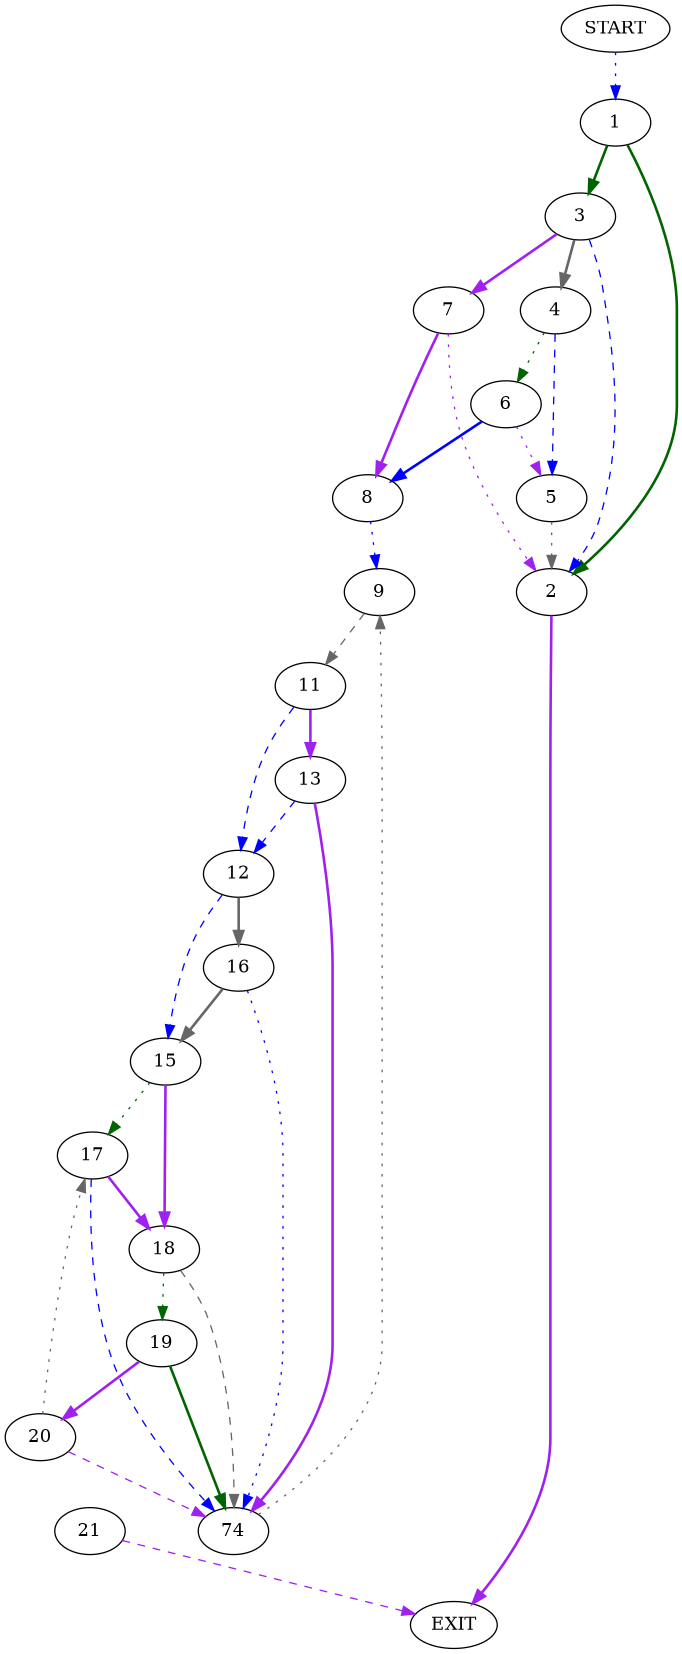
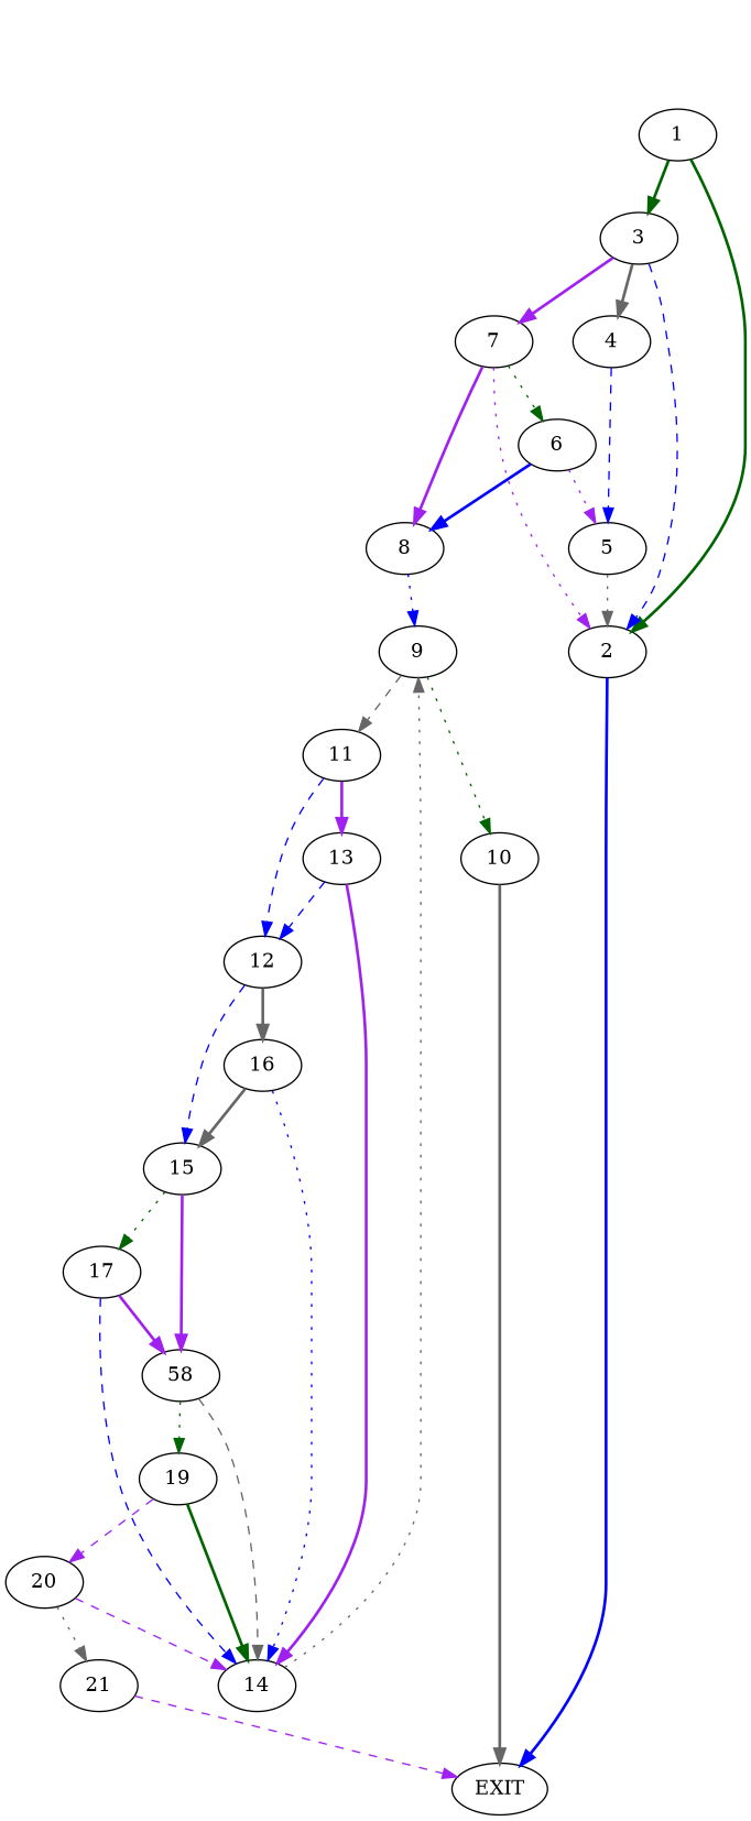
  digraph {
    edge [color=purple style=bold]
-   n1 [label=START]
    1
    2
    3
    n5 [label=EXIT]
    4
    7
    5
    6
    8
    9
+   10
    11
    12
    13
    15
    16
-   14 [label=74]
+   14
    17
-   18
+   18 [label=58]
    19
    20
    21
-   n1 -> 1 [color=blue style=dotted]
    1 -> 2 [color=darkgreen]
    1 -> 3 [color=darkgreen]
-   2 -> n5
+   2 -> n5 [color=blue]
    3 -> 2 [color=blue style=dashed]
    3 -> 4 [color=gray40]
    3 -> 7
    4 -> 5 [color=blue style=dashed]
-   4 -> 6 [color=darkgreen style=dotted]
+   7 -> 6 [color=darkgreen style=dotted]
    7 -> 2 [style=dotted]
    7 -> 8
    5 -> 2 [color=gray40 style=dotted]
    6 -> 5 [style=dotted]
    6 -> 8 [color=blue]
    8 -> 9 [color=blue style=dotted]
+   9 -> 10 [color=darkgreen style=dotted]
    9 -> 11 [color=gray40 style=dashed]
+   10 -> n5 [color=gray40]
    11 -> 12 [color=blue style=dashed]
    11 -> 13
    12 -> 15 [color=blue style=dashed]
    12 -> 16 [color=gray40]
    13 -> 12 [color=blue style=dashed]
    13 -> 14
    15 -> 17 [color=darkgreen style=dotted]
    15 -> 18
    16 -> 15 [color=gray40]
    16 -> 14 [color=blue style=dotted]
    14 -> 9 [color=gray40 style=dotted]
    17 -> 14 [color=blue style=dashed]
    17 -> 18
    18 -> 14 [color=gray40 style=dashed]
    18 -> 19 [color=darkgreen style=dotted]
    19 -> 14 [color=darkgreen]
-   19 -> 20
+   19 -> 20 [style=dashed]
    20 -> 14 [style=dashed]
-   20 -> 17 [color=gray40 style=dotted]
+   20 -> 21 [color=gray40 style=dotted]
    21 -> n5 [style=dashed]
  }
